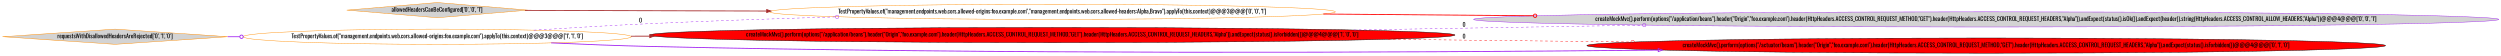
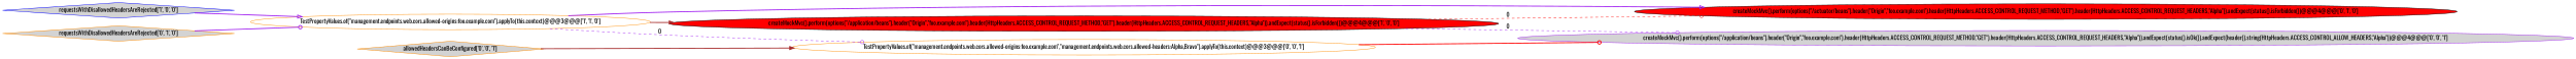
  digraph {
    rankdir=LR
    fontname=Oswald
    node [fillcolor=lightgray shape=ellipse style=filled color=darkorange fontname=Oswald]
    edge [style=bold color=purple arrowhead=odot fontname=Oswald]
+   n1 [label="requestsWithDisallowedHeadersAreRejected['1', '0', '0']" shape=diamond color=blue]
    n2 [fillcolor=white label="TestPropertyValues.of(\"management.endpoints.web.cors.allowed-origins:foo.example.com\").applyTo(this.context)@@@3@@@['1', '1', '0']"]
    n3 [fillcolor=red label="createMockMvc().perform(options(\"/application/beans\").header(\"Origin\",\"foo.example.com\").header(HttpHeaders.ACCESS_CONTROL_REQUEST_METHOD,\"GET\").header(HttpHeaders.ACCESS_CONTROL_REQUEST_HEADERS,\"Alpha\")).andExpect(status().isForbidden())@@@4@@@['1', '0', '0']" color=black]
    n4 [fillcolor=white label="TestPropertyValues.of(\"management.endpoints.web.cors.allowed-origins:foo.example.com\",\"management.endpoints.web.cors.allowed-headers:Alpha,Bravo\").applyTo(this.context)@@@3@@@['0', '0', '1']"]
    n5 [fillcolor=red label="createMockMvc().perform(options(\"/actuator/beans\").header(\"Origin\",\"foo.example.com\").header(HttpHeaders.ACCESS_CONTROL_REQUEST_METHOD,\"GET\").header(HttpHeaders.ACCESS_CONTROL_REQUEST_HEADERS,\"Alpha\")).andExpect(status().isForbidden())@@@4@@@['0', '1', '0']" color=black]
    n6 [label="requestsWithDisallowedHeadersAreRejected['0', '1', '0']" shape=diamond]
    n7 [label="createMockMvc().perform(options(\"/application/beans\").header(\"Origin\",\"foo.example.com\").header(HttpHeaders.ACCESS_CONTROL_REQUEST_METHOD,\"GET\").header(HttpHeaders.ACCESS_CONTROL_REQUEST_HEADERS,\"Alpha\")).andExpect(status().isOk()).andExpect(header().string(HttpHeaders.ACCESS_CONTROL_ALLOW_HEADERS,\"Alpha\"))@@@4@@@['0', '0', '1']" color=purple]
    n8 [label="allowedHeadersCanBeConfigured['0', '0', '1']" shape=diamond]
+   n1 -> n2 [arrowhead=onormal]
    n2 -> n3 [color=brown arrowhead=normal]
    n2 -> n4 [label=0 style=dashed]
    n2 -> n5 [arrowhead=onormal]
    n3 -> n5 [label=0 style=dashed color=red]
    n3 -> n7 [label=0 style=dashed]
    n4 -> n7 [color=red]
    n6 -> n2
    n8 -> n4 [color=brown arrowhead=normal]
  }
